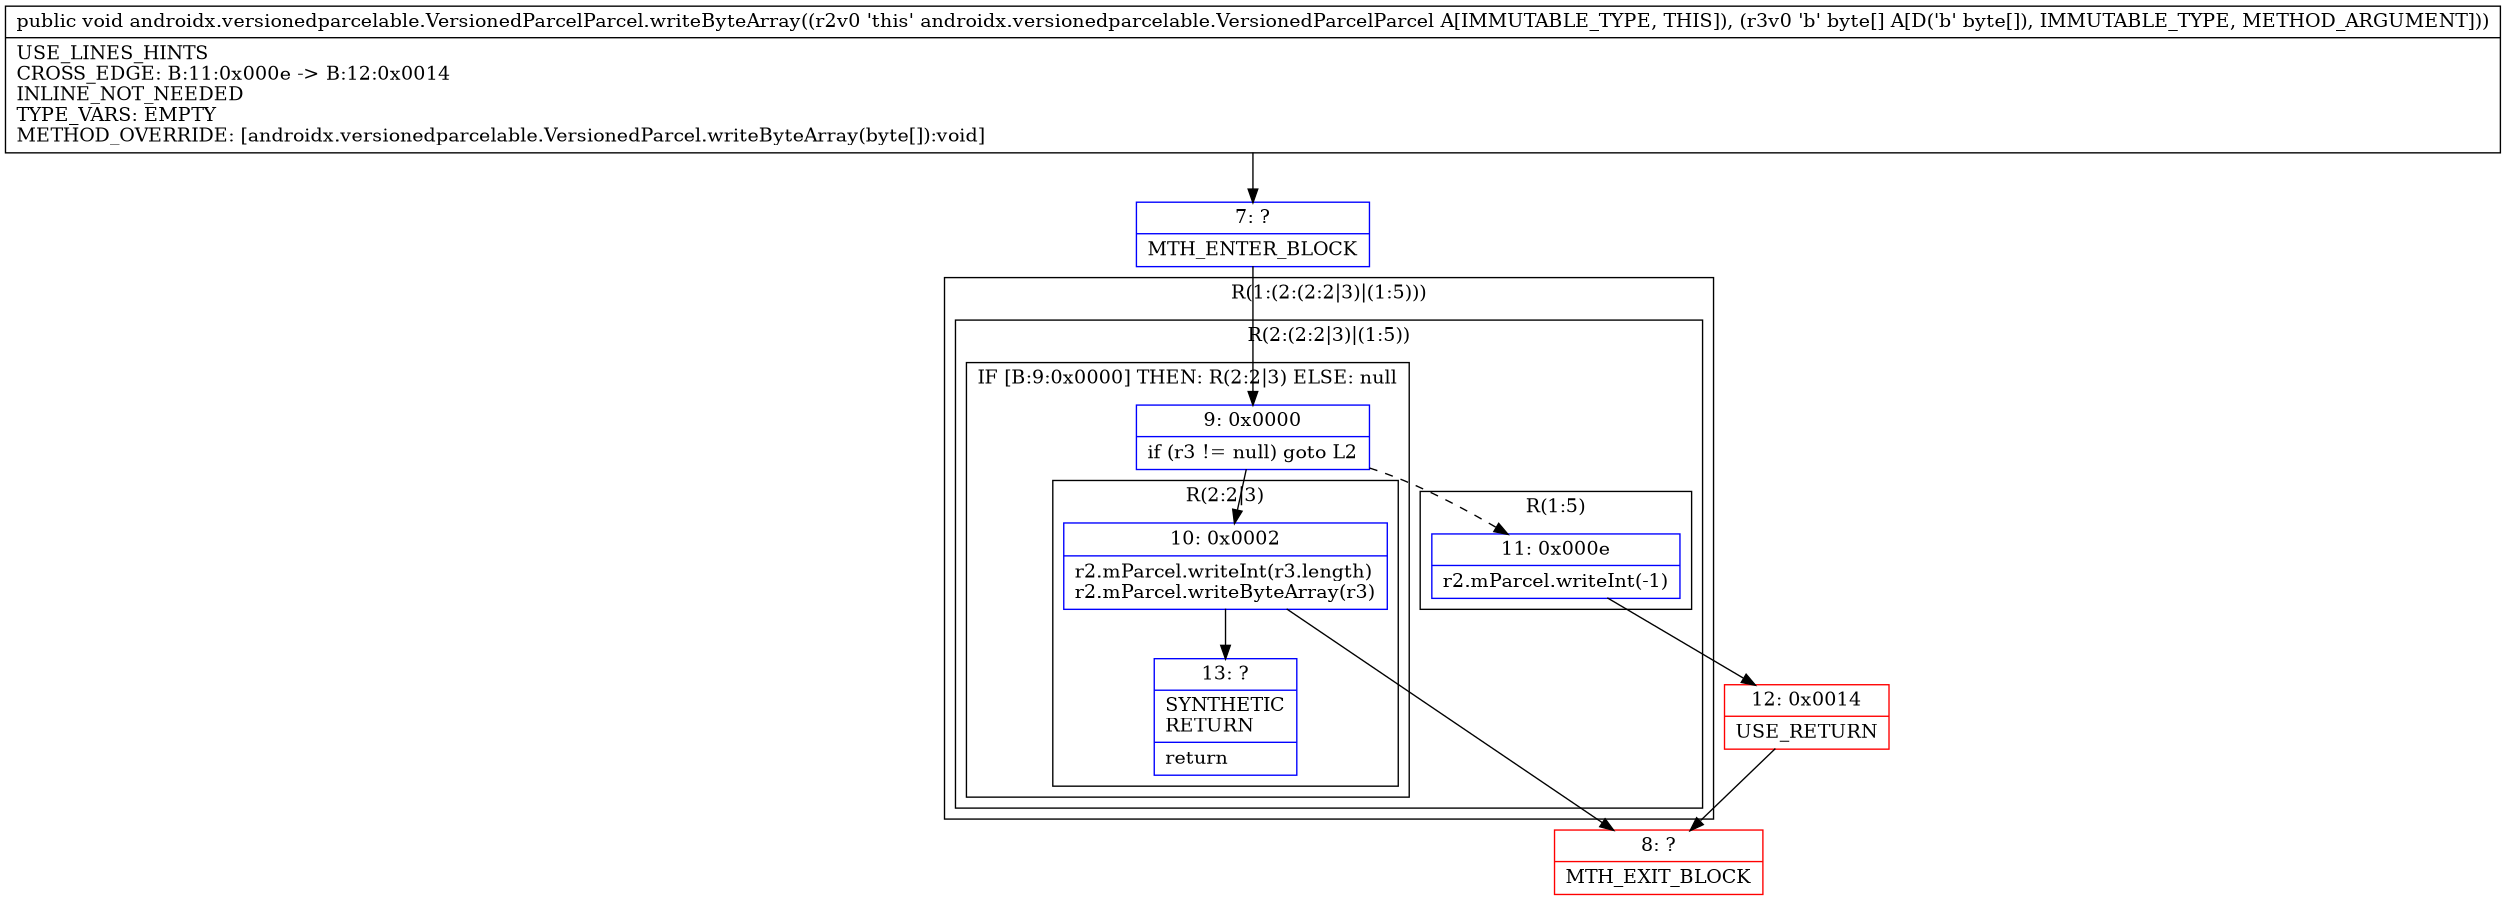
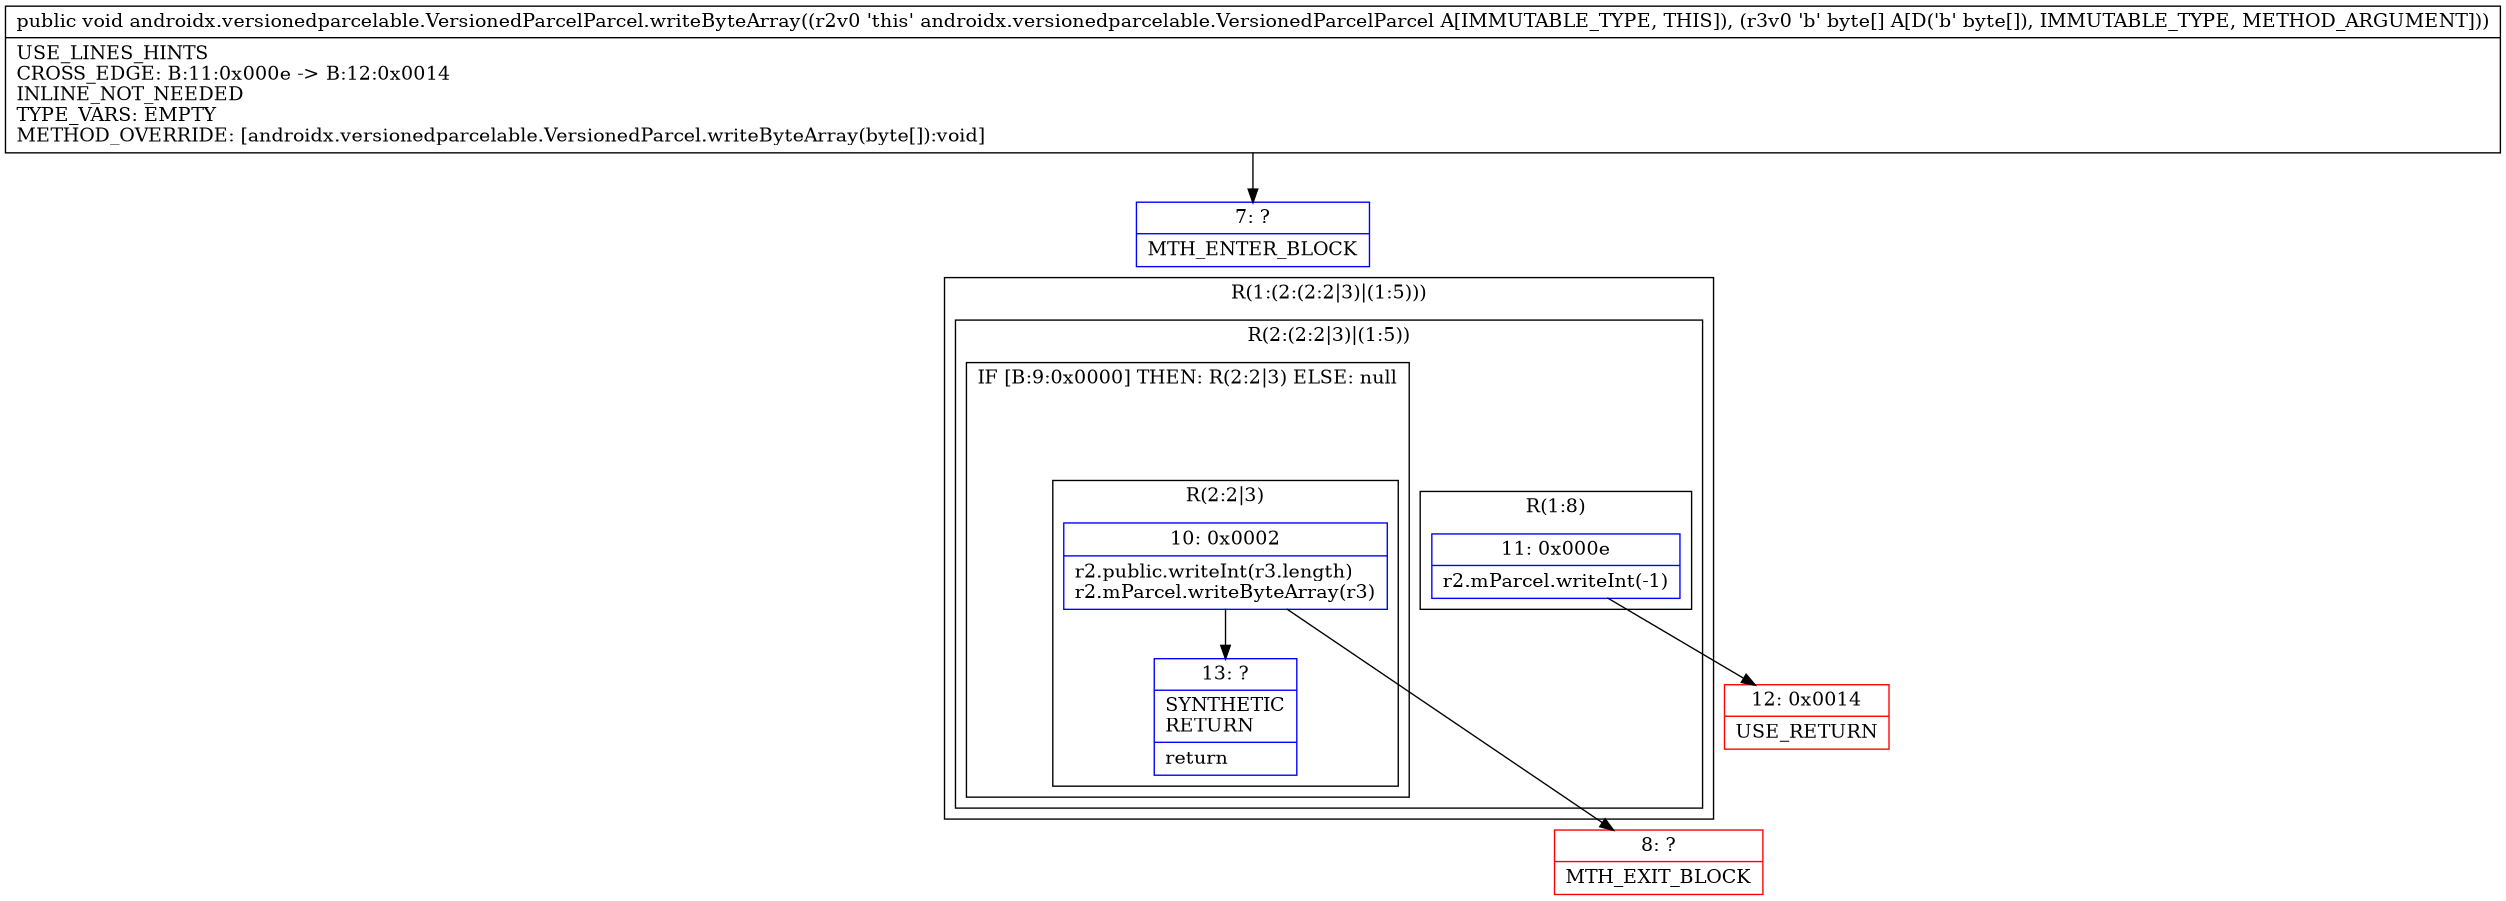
  digraph {
    node [color=blue shape=record]
-   n1 [label="{10\:\ 0x0002|r2.mParcel.writeInt(r3.length)\lr2.mParcel.writeByteArray(r3)\l}"]
+   n1 [label="{10\:\ 0x0002|r2.public.writeInt(r3.length)\lr2.mParcel.writeByteArray(r3)\l}"]
    n2 [label="{13\:\ ?|SYNTHETIC\lRETURN\l|return\l}"]
-   n3 [label="{9\:\ 0x0000|if (r3 != null) goto L2\l}"]
    n4 [label="{11\:\ 0x000e|r2.mParcel.writeInt(\-1)\l}"]
    n5 [color=red label="{8\:\ ?|MTH_EXIT_BLOCK\l}"]
    n6 [color=red label="{12\:\ 0x0014|USE_RETURN\l}"]
    n7 [label="{7\:\ ?|MTH_ENTER_BLOCK\l}"]
    n8 [label="{public void androidx.versionedparcelable.VersionedParcelParcel.writeByteArray((r2v0 'this' androidx.versionedparcelable.VersionedParcelParcel A[IMMUTABLE_TYPE, THIS]), (r3v0 'b' byte[] A[D('b' byte[]), IMMUTABLE_TYPE, METHOD_ARGUMENT]))  | USE_LINES_HINTS\lCROSS_EDGE: B:11:0x000e \-\> B:12:0x0014\lINLINE_NOT_NEEDED\lTYPE_VARS: EMPTY\lMETHOD_OVERRIDE: [androidx.versionedparcelable.VersionedParcel.writeByteArray(byte[]):void]\l}" color=""]
    subgraph cluster_1 {
      label="R(1:(2:(2:2|3)|(1:5)))"
      subgraph cluster_2 {
        label="R(2:(2:2|3)|(1:5))"
        subgraph cluster_3 {
          label="IF [B:9:0x0000] THEN: R(2:2|3) ELSE: null"
-         n3
          subgraph cluster_4 {
            label="R(2:2|3)"
            n1
            n2
          }
        }
        subgraph cluster_5 {
-         label="R(1:5)"
+         label="R(1:8)"
          n4
        }
      }
    }
    n1 -> n2
    n1 -> n5
-   n3 -> n1
-   n3 -> n4 [style=dashed]
    n4 -> n6
-   n6 -> n5
-   n7 -> n3
    n8 -> n7
  }
